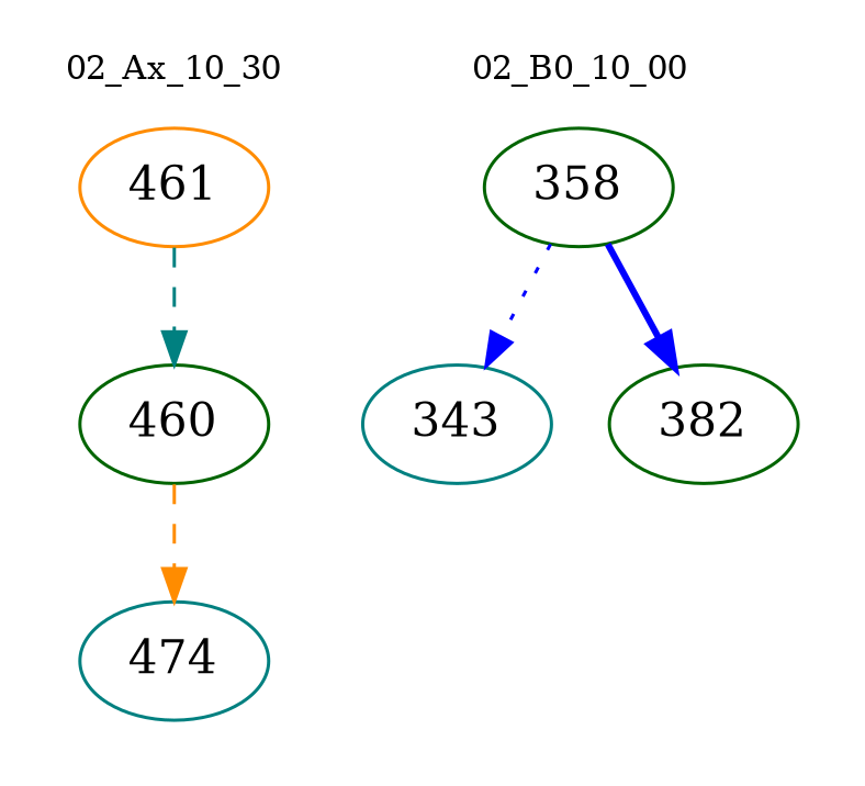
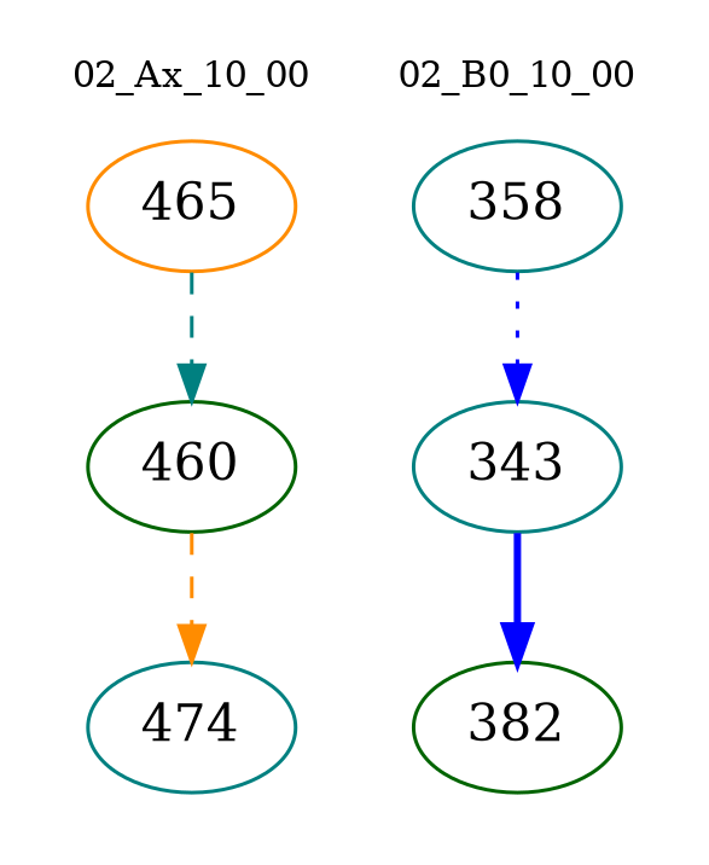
  digraph {
    fontname="DejaVu Serif"
    node [color=darkgreen fontname="DejaVu Serif"]
    edge [color=blue fontname="DejaVu Serif" style=dashed]
-   n1 [color=darkorange label=461]
+   n1 [color=darkorange label=465]
    n2 [label=460]
    n3 [color=teal label=474]
-   n4 [label=358]
+   n4 [color=teal label=358]
    n5 [color=teal label=343]
    n6 [label=382]
    subgraph cluster_1 {
      color=white
      fontsize=10
-     label="02_Ax_10_30"
+     label="02_Ax_10_00"
      n1
      n2
      n3
    }
    subgraph cluster_2 {
      color=white
      fontsize=10
      label="02_B0_10_00"
      n4
      n5
      n6
    }
    n1 -> n2 [color=teal]
    n2 -> n3 [color=darkorange]
    n4 -> n5 [style=dotted]
-   n4 -> n6 [style=bold]
+   n5 -> n6 [style=bold]
  }
